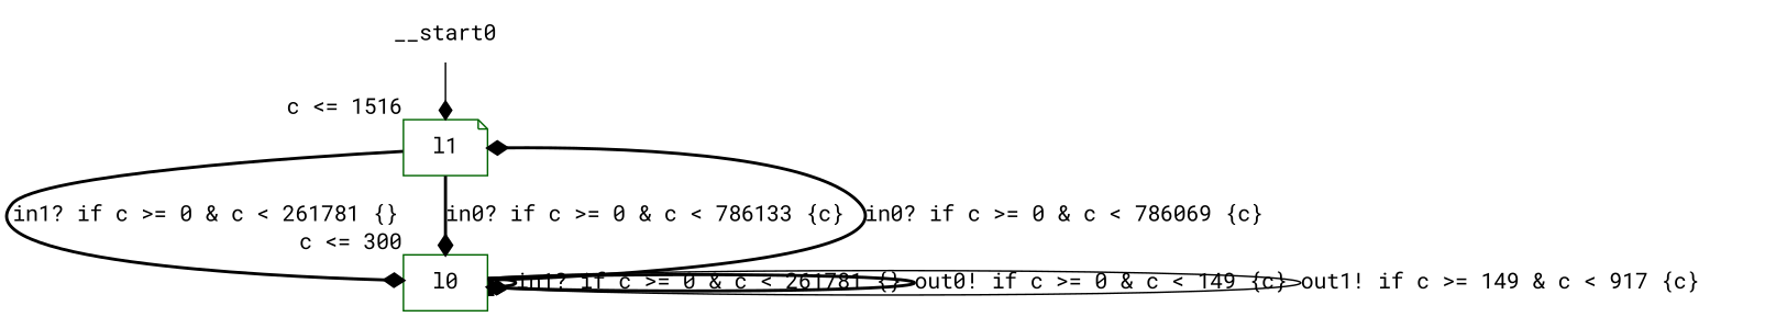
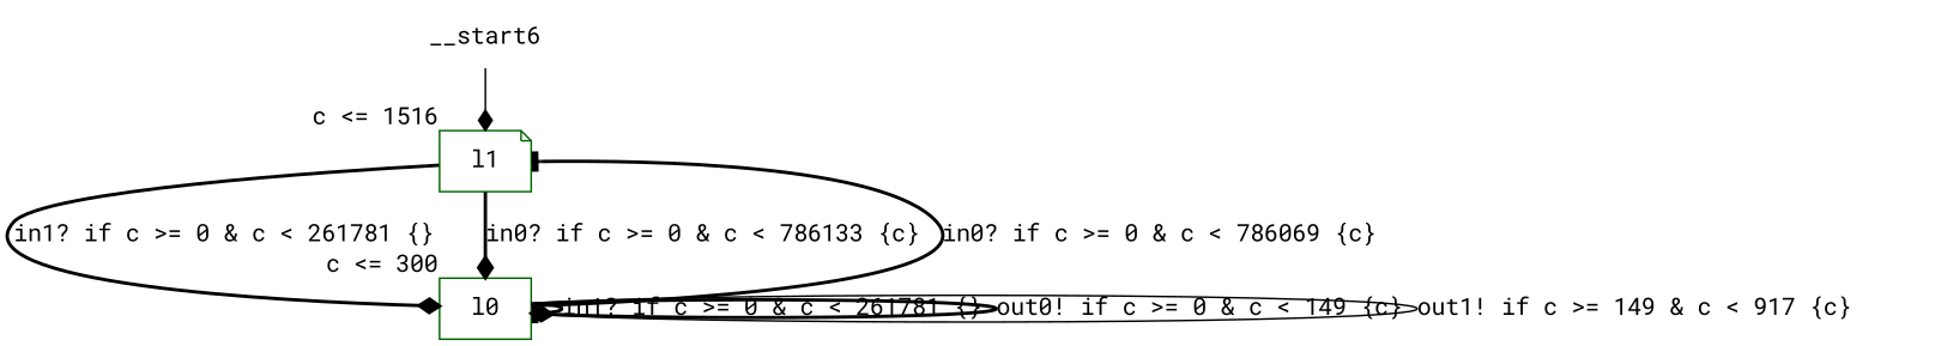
  digraph {
    fontname="Roboto Mono"
    node [color=darkgreen fontname="Roboto Mono" margin=0]
    edge [arrowhead=diamond fontname="Roboto Mono" style=bold]
-   __start0 [color=darkorange shape=none margin=""]
+   __start0 [color=darkorange shape=none label=__start6 margin=""]
    n2 [label=l1 shape=note xlabel="c <= 1516"]
    n3 [label=l0 shape=box xlabel="c <= 300"]
    __start0 -> n2 [style=solid]
    n2 -> n3 [label="in1? if c >= 0 & c < 261781 {} "]
    n2 -> n3 [label="in0? if c >= 0 & c < 786133 {c} "]
-   n3 -> n2 [label="in0? if c >= 0 & c < 786069 {c} "]
+   n3 -> n2 [arrowhead=tee label="in0? if c >= 0 & c < 786069 {c} "]
    n3 -> n3 [arrowhead=tee label="in1? if c >= 0 & c < 261781 {} "]
    n3 -> n3 [label="out0! if c >= 0 & c < 149 {c} "]
    n3 -> n3 [label="out1! if c >= 149 & c < 917 {c} " style=solid]
  }
